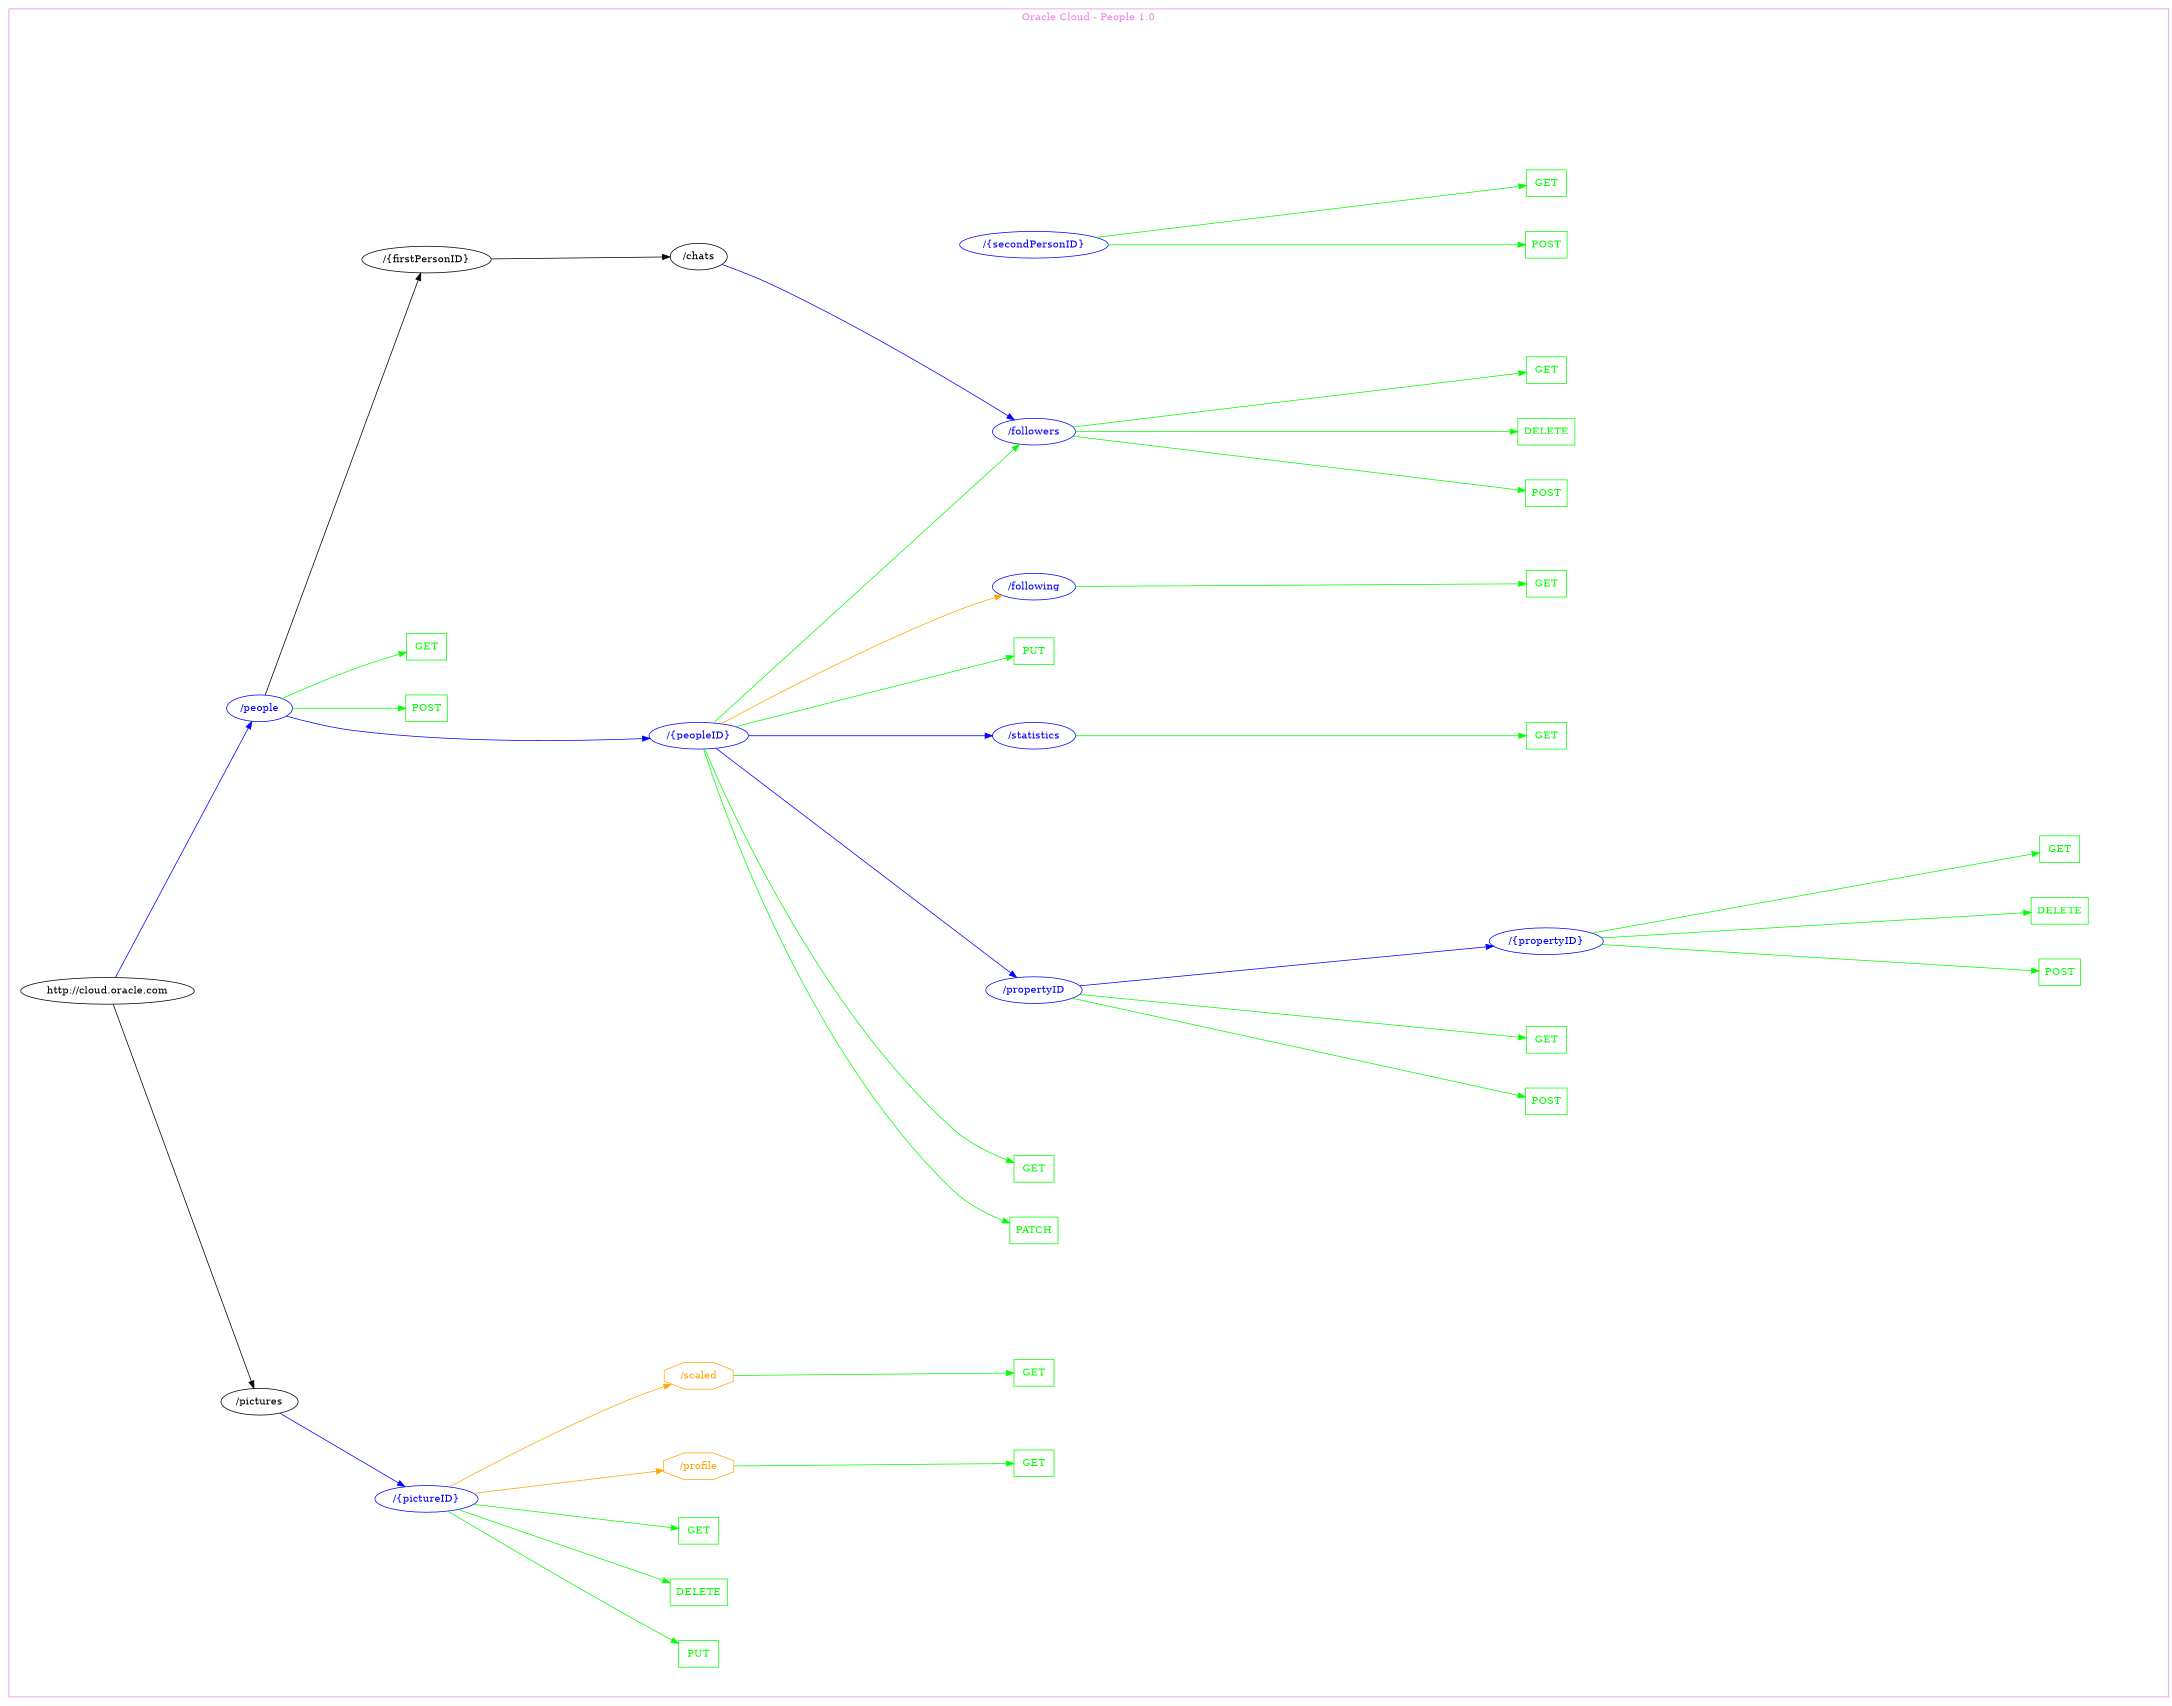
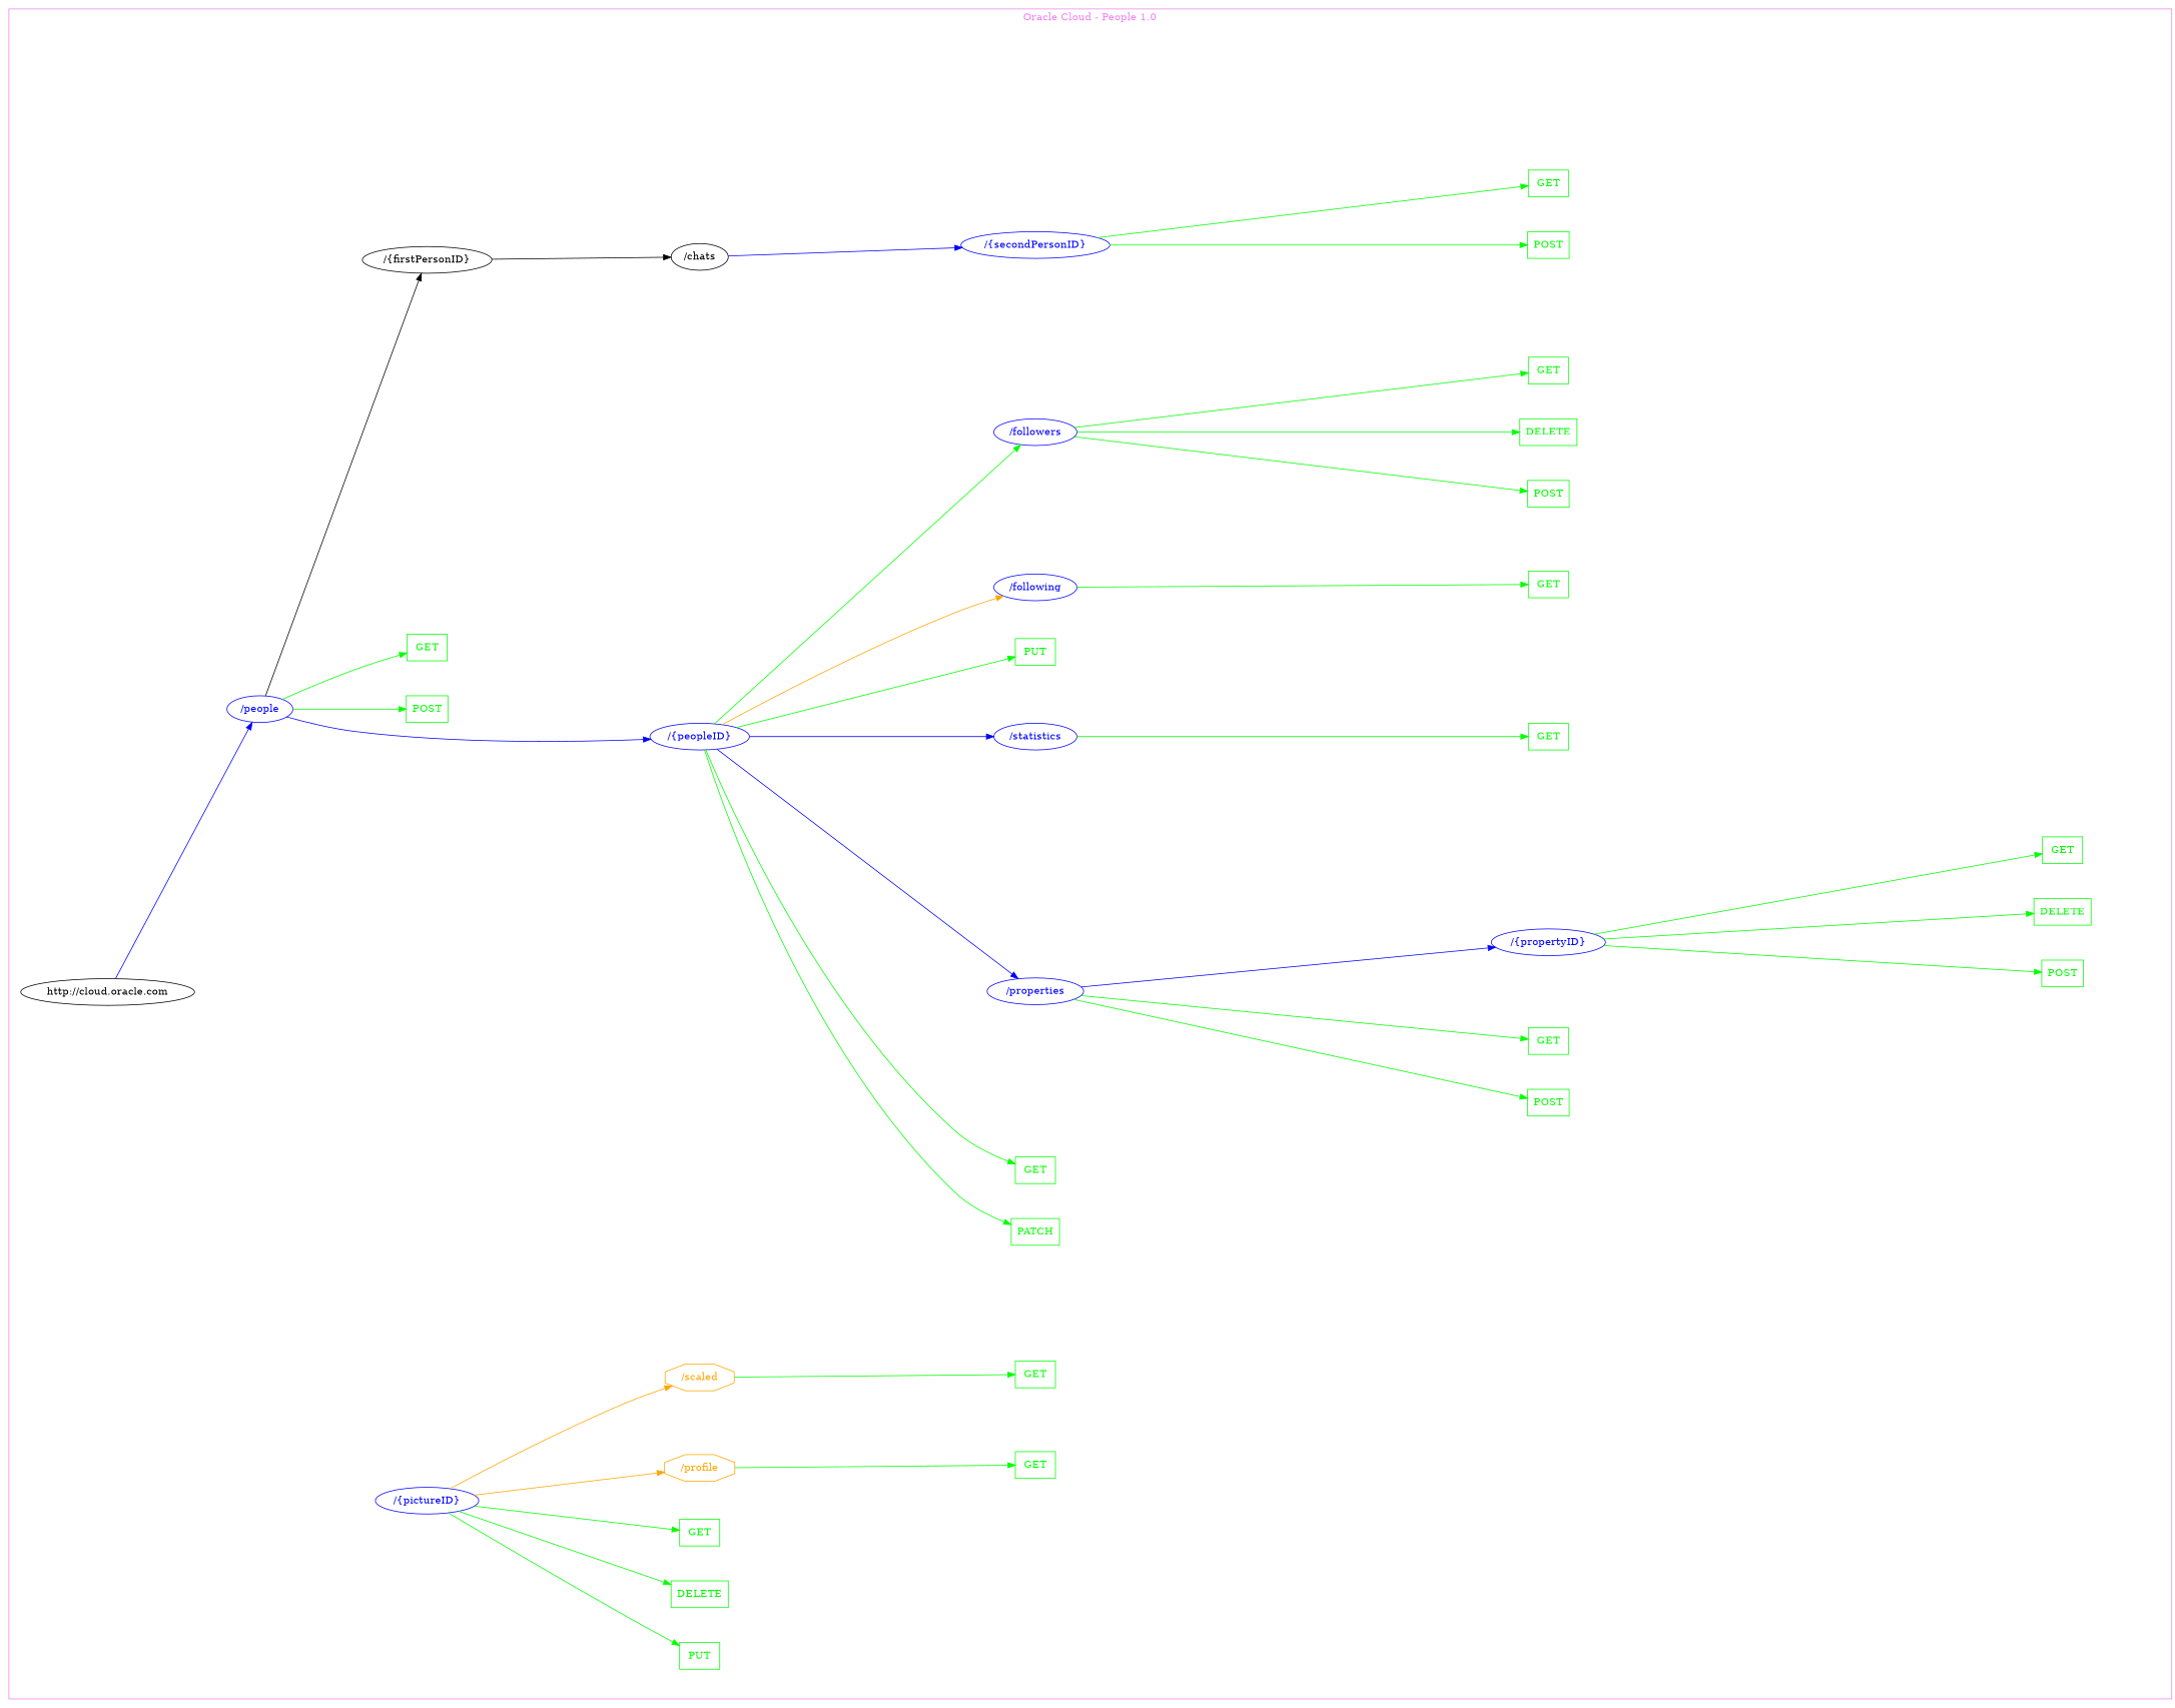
  digraph {
    rankdir=LR
    node [color=green fontcolor=green shape=box]
    edge [color=green fontcolor=green]
    n1 [label=PUT]
    n2 [label=DELETE]
    n3 [label=GET]
    n4 [label=GET]
    n5 [color=orange fontcolor=orange label="/profile" shape=octagon]
    n6 [label=GET]
    n7 [color=orange fontcolor=orange label="/scaled" shape=octagon]
    n8 [color=blue fontcolor=blue label="/{pictureID}" shape=ellipse]
-   n9 [color=black fontcolor=black label="/pictures" shape=ellipse]
    n10 [label=PUT]
    n11 [label=PATCH]
    n12 [label=GET]
    n13 [label=POST]
    n14 [label=GET]
    n15 [label=POST]
    n16 [label=DELETE]
    n17 [label=GET]
    n18 [color=blue fontcolor=blue label="/{propertyID}" shape=ellipse]
-   n19 [color=blue fontcolor=blue label="/propertyID" shape=ellipse]
+   n19 [color=blue fontcolor=blue label="/properties" shape=ellipse]
    n20 [label=GET]
    n21 [color=blue fontcolor=blue label="/statistics" shape=ellipse]
    n22 [label=POST]
    n23 [label=DELETE]
    n24 [label=GET]
    n25 [color=blue fontcolor=blue label="/followers" shape=ellipse]
    n26 [label=GET]
    n27 [color=blue fontcolor=blue label="/following" shape=ellipse]
    n28 [color=blue fontcolor=blue label="/{peopleID}" shape=ellipse]
    n29 [label=POST]
    n30 [label=GET]
    n31 [label=POST]
    n32 [label=GET]
    n33 [color=blue fontcolor=blue label="/{secondPersonID}" shape=ellipse]
    n34 [color=black fontcolor=black label="/chats" shape=ellipse]
    n35 [color=black fontcolor=black label="/{firstPersonID}" shape=ellipse]
    n36 [color=blue fontcolor=blue label="/people" shape=ellipse]
    n37 [color=black fontcolor=black label="http://cloud.oracle.com" shape=ellipse]
    subgraph cluster_1 {
      color=violet
      fontcolor=violet
      label="Oracle Cloud - People 1.0"
      subgraph cluster_2 {
        color=white
        fontcolor=white
        label="Oracle Cloud - People 1.0"
        n37
        subgraph cluster_3 {
          color=white
          fontcolor=white
          label="Oracle Cloud - People 1.0"
-         n9
          subgraph cluster_4 {
            color=white
            fontcolor=white
            label="Oracle Cloud - People 1.0"
            n8
            subgraph cluster_5 {
              color=white
              fontcolor=white
              label="Oracle Cloud - People 1.0"
              n1
            }
            subgraph cluster_6 {
              color=white
              fontcolor=white
              label="Oracle Cloud - People 1.0"
              n2
            }
            subgraph cluster_7 {
              color=white
              fontcolor=white
              label="Oracle Cloud - People 1.0"
              n3
            }
            subgraph cluster_8 {
              color=white
              fontcolor=white
              label="Oracle Cloud - People 1.0"
              n5
              subgraph cluster_9 {
                color=white
                fontcolor=white
                label="Oracle Cloud - People 1.0"
                n4
              }
            }
            subgraph cluster_10 {
              color=white
              fontcolor=white
              label="Oracle Cloud - People 1.0"
              n7
              subgraph cluster_11 {
                color=white
                fontcolor=white
                label="Oracle Cloud - People 1.0"
                n6
              }
            }
          }
        }
        subgraph cluster_12 {
          color=white
          fontcolor=white
          label="Oracle Cloud - People 1.0"
          n36
          subgraph cluster_13 {
            color=white
            fontcolor=white
            label="Oracle Cloud - People 1.0"
            n28
            subgraph cluster_14 {
              color=white
              fontcolor=white
              label="Oracle Cloud - People 1.0"
              n10
            }
            subgraph cluster_15 {
              color=white
              fontcolor=white
              label="Oracle Cloud - People 1.0"
              n11
            }
            subgraph cluster_16 {
              color=white
              fontcolor=white
              label="Oracle Cloud - People 1.0"
              n12
            }
            subgraph cluster_17 {
              color=white
              fontcolor=white
              label="Oracle Cloud - People 1.0"
              n19
              subgraph cluster_18 {
                color=white
                fontcolor=white
                label="Oracle Cloud - People 1.0"
                n13
              }
              subgraph cluster_19 {
                color=white
                fontcolor=white
                label="Oracle Cloud - People 1.0"
                n14
              }
              subgraph cluster_20 {
                color=white
                fontcolor=white
                label="Oracle Cloud - People 1.0"
                n18
                subgraph cluster_21 {
                  color=white
                  fontcolor=white
                  label="Oracle Cloud - People 1.0"
                  n15
                }
                subgraph cluster_22 {
                  color=white
                  fontcolor=white
                  label="Oracle Cloud - People 1.0"
                  n16
                }
                subgraph cluster_23 {
                  color=white
                  fontcolor=white
                  label="Oracle Cloud - People 1.0"
                  n17
                }
              }
            }
            subgraph cluster_24 {
              color=white
              fontcolor=white
              label="Oracle Cloud - People 1.0"
              n21
              subgraph cluster_25 {
                color=white
                fontcolor=white
                label="Oracle Cloud - People 1.0"
                n20
              }
            }
            subgraph cluster_26 {
              color=white
              fontcolor=white
              label="Oracle Cloud - People 1.0"
              n25
              subgraph cluster_27 {
                color=white
                fontcolor=white
                label="Oracle Cloud - People 1.0"
                n22
              }
              subgraph cluster_28 {
                color=white
                fontcolor=white
                label="Oracle Cloud - People 1.0"
                n23
              }
              subgraph cluster_29 {
                color=white
                fontcolor=white
                label="Oracle Cloud - People 1.0"
                n24
              }
            }
            subgraph cluster_30 {
              color=white
              fontcolor=white
              label="Oracle Cloud - People 1.0"
              n27
              subgraph cluster_31 {
                color=white
                fontcolor=white
                label="Oracle Cloud - People 1.0"
                n26
              }
            }
          }
          subgraph cluster_32 {
            color=white
            fontcolor=white
            label="Oracle Cloud - People 1.0"
            n29
          }
          subgraph cluster_33 {
            color=white
            fontcolor=white
            label="Oracle Cloud - People 1.0"
            n30
          }
          subgraph cluster_34 {
            color=white
            fontcolor=white
            label="Oracle Cloud - People 1.0"
            n35
            subgraph cluster_35 {
              color=white
              fontcolor=white
              label="Oracle Cloud - People 1.0"
              n34
              subgraph cluster_36 {
                color=white
                fontcolor=white
                label="Oracle Cloud - People 1.0"
                n33
                subgraph cluster_37 {
                  color=white
                  fontcolor=white
                  label="Oracle Cloud - People 1.0"
                  n31
                }
                subgraph cluster_38 {
                  color=white
                  fontcolor=white
                  label="Oracle Cloud - People 1.0"
                  n32
                }
              }
            }
          }
        }
      }
    }
    n5 -> n4
    n7 -> n6
    n8 -> n1
    n8 -> n2
    n8 -> n3
    n8 -> n5 [color=orange fontcolor=orange]
    n8 -> n7 [color=orange fontcolor=orange]
-   n9 -> n8 [color=blue fontcolor=blue]
    n18 -> n15
    n18 -> n16
    n18 -> n17
    n19 -> n13
    n19 -> n14
    n19 -> n18 [color=blue fontcolor=blue]
    n21 -> n20
    n25 -> n22
    n25 -> n23
    n25 -> n24
    n27 -> n26
    n28 -> n10
    n28 -> n11
    n28 -> n12
    n28 -> n19 [color=blue fontcolor=blue]
    n28 -> n21 [color=blue fontcolor=blue]
    n28 -> n25 [fontcolor=blue]
    n28 -> n27 [color=orange fontcolor=blue]
    n33 -> n31
    n33 -> n32
-   n34 -> n25 [color=blue fontcolor=blue]
+   n34 -> n33 [color=blue fontcolor=blue]
    n35 -> n34 [color=black fontcolor=black]
    n36 -> n28 [color=blue fontcolor=blue]
    n36 -> n29
    n36 -> n30
    n36 -> n35 [color=black fontcolor=black]
-   n37 -> n9 [color=black fontcolor=black]
    n37 -> n36 [color=blue fontcolor=blue]
  }
